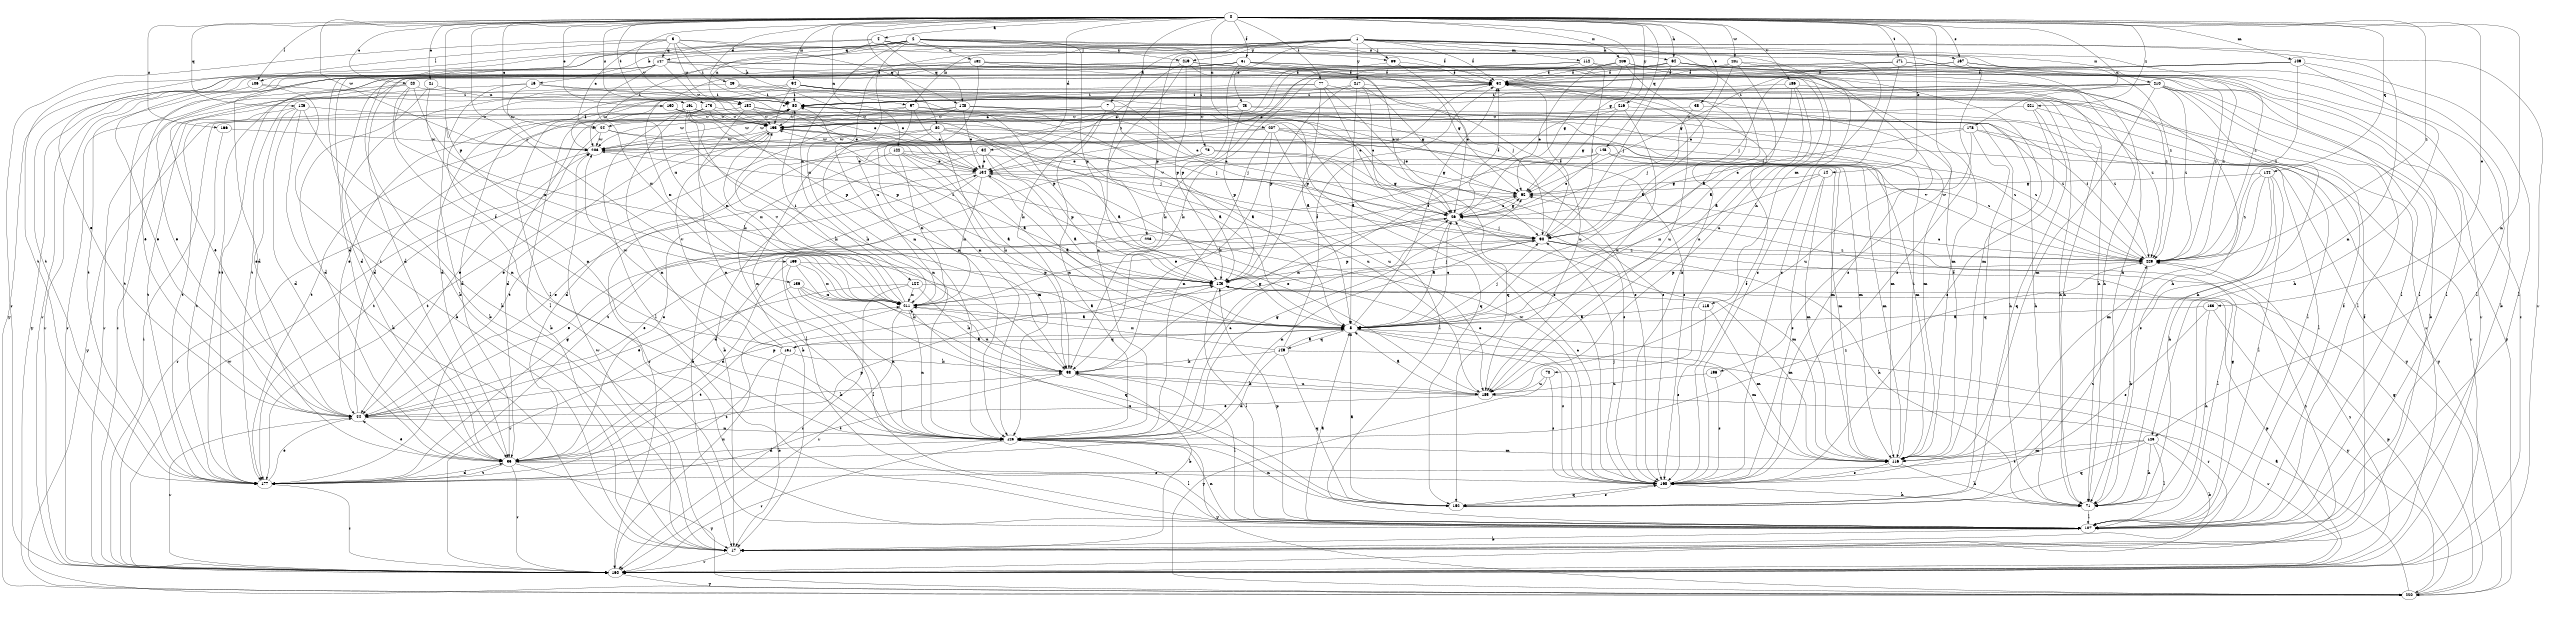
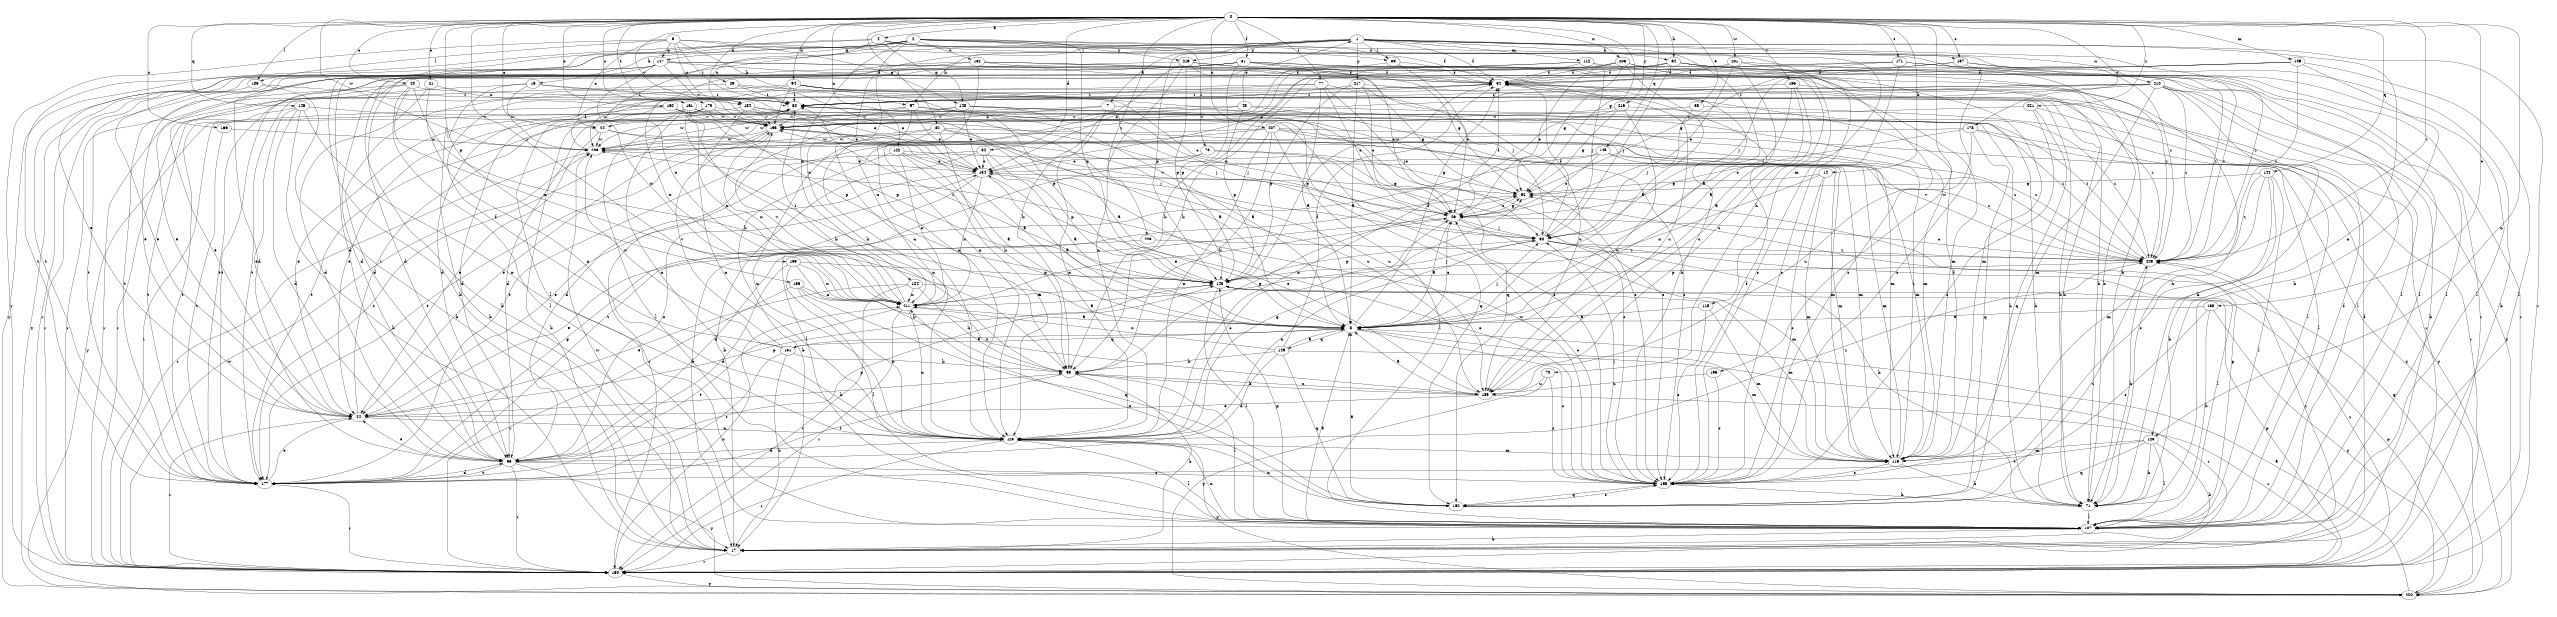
  strict digraph {
    0
    4
    14
    20
    21
    24
    29
    34
    38
    51
    62
    64
    77
    82
    94
    106
    109
    122
    123
    130
    133
    136
    144
    145
    146
    159
    161
    166
    167
    171
    173
    178
    186
    195
    196
    201
    203
    206
    207
    216
    221
    223
    229
    54
    89
    177
    148
    184
    44
    71
    211
    116
    168
    160
    80
    98
    107
    35
    125
    8
    134
    143
    17
    90
    185
    26
    152
    220
    1
    7
    43
    97
    112
    210
    217
    219
    149
    151
    2
    16
    70
    78
    124
    147
    182
    3
    115
    0 -> 4 [label=a]
    0 -> 14 [label=b]
    0 -> 20 [label=c]
    0 -> 21 [label=c]
    0 -> 24 [label=c]
    0 -> 29 [label=d]
    0 -> 34 [label=d]
    0 -> 38 [label=e]
    0 -> 51 [label=f]
    0 -> 62 [label=g]
    0 -> 64 [label=h]
    0 -> 77 [label=i]
    0 -> 82 [label=j]
    0 -> 94 [label=k]
    0 -> 106 [label=l]
    0 -> 109 [label=m]
    0 -> 122 [label=n]
    0 -> 123 [label=n]
    0 -> 130 [label=o]
    0 -> 133 [label=o]
    0 -> 136 [label=p]
    0 -> 144 [label=q]
    0 -> 145 [label=q]
    0 -> 146 [label=q]
    0 -> 159 [label=r]
    0 -> 161 [label=s]
    0 -> 166 [label=s]
    0 -> 167 [label=s]
    0 -> 171 [label=t]
    0 -> 173 [label=t]
    0 -> 178 [label=u]
    0 -> 186 [label=v]
    0 -> 195 [label=v]
    0 -> 196 [label=w]
    0 -> 201 [label=w]
    0 -> 203 [label=w]
    0 -> 206 [label=x]
    0 -> 207 [label=x]
    0 -> 216 [label=y]
    0 -> 221 [label=z]
    0 -> 223 [label=z]
    0 -> 229 [label=z]
    4 -> 54 [label=f]
    4 -> 89 [label=j]
    4 -> 177 [label=t]
    4 -> 148 [label=q]
    4 -> 184 [label=u]
    4 -> 44 [label=e]
    4 -> 71 [label=h]
    14 -> 62 [label=g]
    14 -> 211 [label=x]
    14 -> 116 [label=m]
    14 -> 168 [label=s]
    20 -> 177 [label=t]
    20 -> 211 [label=x]
    20 -> 160 [label=r]
    20 -> 80 [label=i]
    20 -> 98 [label=k]
    20 -> 107 [label=l]
    21 -> 184 [label=u]
    21 -> 35 [label=d]
    21 -> 125 [label=n]
    24 -> 203 [label=w]
    24 -> 44 [label=e]
    24 -> 116 [label=m]
    24 -> 8 [label=a]
    29 -> 71 [label=h]
    29 -> 160 [label=r]
    29 -> 80 [label=i]
    29 -> 134 [label=o]
    34 -> 160 [label=r]
    34 -> 8 [label=a]
    34 -> 134 [label=o]
    34 -> 143 [label=p]
    34 -> 17 [label=b]
    38 -> 195 [label=v]
    38 -> 107 [label=l]
    38 -> 90 [label=j]
    51 -> 62 [label=g]
    51 -> 54 [label=f]
    51 -> 177 [label=t]
    51 -> 44 [label=e]
    51 -> 168 [label=k]
    51 -> 107 [label=l]
    51 -> 143 [label=p]
    51 -> 185 [label=u]
    62 -> 26 [label=c]
    64 -> 229 [label=z]
    64 -> 54 [label=f]
    64 -> 177 [label=t]
    64 -> 160 [label=r]
    64 -> 98 [label=k]
    64 -> 107 [label=l]
    64 -> 90 [label=j]
    77 -> 80 [label=i]
    77 -> 35 [label=d]
    77 -> 8 [label=a]
    77 -> 90 [label=j]
    77 -> 185 [label=u]
    77 -> 26 [label=c]
    82 -> 203 [label=w]
    82 -> 177 [label=t]
    82 -> 116 [label=m]
    82 -> 98 [label=k]
    82 -> 125 [label=n]
    82 -> 90 [label=j]
    82 -> 185 [label=u]
    94 -> 195 [label=v]
    94 -> 71 [label=h]
    94 -> 211 [label=x]
    94 -> 160 [label=r]
    94 -> 80 [label=i]
    94 -> 143 [label=p]
    94 -> 26 [label=c]
    94 -> 152 [label=q]
    106 -> 160 [label=r]
    106 -> 80 [label=i]
    106 -> 17 [label=b]
    109 -> 229 [label=z]
    109 -> 54 [label=f]
    109 -> 71 [label=h]
    109 -> 98 [label=k]
    109 -> 107 [label=l]
    109 -> 134 [label=o]
    122 -> 211 [label=x]
    122 -> 116 [label=m]
    122 -> 125 [label=n]
    122 -> 8 [label=a]
    122 -> 134 [label=o]
    122 -> 17 [label=b]
    123 -> 177 [label=t]
    123 -> 71 [label=h]
    123 -> 116 [label=m]
    123 -> 107 [label=l]
    123 -> 17 [label=b]
    123 -> 152 [label=q]
    130 -> 195 [label=v]
    130 -> 177 [label=t]
    130 -> 168 [label=s]
    130 -> 90 [label=j]
    133 -> 71 [label=h]
    133 -> 168 [label=s]
    133 -> 8 [label=a]
    133 -> 220 [label=y]
    136 -> 211 [label=x]
    136 -> 160 [label=r]
    136 -> 125 [label=n]
    136 -> 185 [label=u]
    136 -> 152 [label=q]
    144 -> 62 [label=g]
    144 -> 229 [label=z]
    144 -> 71 [label=h]
    144 -> 116 [label=m]
    144 -> 168 [label=s]
    144 -> 107 [label=l]
    145 -> 229 [label=z]
    145 -> 177 [label=t]
    145 -> 116 [label=m]
    145 -> 134 [label=o]
    145 -> 26 [label=c]
    146 -> 195 [label=v]
    146 -> 177 [label=t]
    146 -> 44 [label=e]
    146 -> 35 [label=d]
    146 -> 125 [label=n]
    146 -> 17 [label=b]
    159 -> 211 [label=x]
    159 -> 98 [label=k]
    159 -> 107 [label=l]
    159 -> 35 [label=d]
    159 -> 143 [label=p]
    161 -> 195 [label=v]
    161 -> 44 [label=e]
    161 -> 116 [label=m]
    161 -> 98 [label=k]
    161 -> 107 [label=l]
    161 -> 125 [label=n]
    161 -> 143 [label=p]
    166 -> 203 [label=w]
    166 -> 177 [label=t]
    167 -> 54 [label=f]
    167 -> 168 [label=s]
    167 -> 107 [label=l]
    167 -> 17 [label=b]
    167 -> 90 [label=j]
    171 -> 62 [label=g]
    171 -> 229 [label=z]
    171 -> 54 [label=f]
    171 -> 177 [label=t]
    171 -> 168 [label=s]
    171 -> 160 [label=r]
    173 -> 195 [label=v]
    173 -> 98 [label=k]
    173 -> 35 [label=d]
    173 -> 125 [label=n]
    173 -> 143 [label=p]
    173 -> 152 [label=q]
    178 -> 203 [label=w]
    178 -> 107 [label=l]
    178 -> 185 [label=u]
    178 -> 26 [label=c]
    178 -> 152 [label=q]
    178 -> 220 [label=y]
    186 -> 229 [label=z]
    186 -> 80 [label=i]
    186 -> 8 [label=a]
    186 -> 90 [label=j]
    186 -> 185 [label=u]
    195 -> 203 [label=w]
    195 -> 229 [label=z]
    195 -> 177 [label=t]
    195 -> 44 [label=e]
    195 -> 211 [label=x]
    195 -> 185 [label=u]
    196 -> 168 [label=s]
    196 -> 185 [label=u]
    201 -> 229 [label=z]
    201 -> 54 [label=f]
    201 -> 168 [label=s]
    201 -> 35 [label=d]
    201 -> 8 [label=a]
    201 -> 26 [label=c]
    203 -> 54 [label=f]
    203 -> 160 [label=r]
    203 -> 134 [label=o]
    206 -> 62 [label=g]
    206 -> 54 [label=f]
    206 -> 177 [label=t]
    206 -> 116 [label=m]
    206 -> 107 [label=l]
    206 -> 8 [label=a]
    206 -> 26 [label=c]
    207 -> 203 [label=w]
    207 -> 229 [label=z]
    207 -> 116 [label=m]
    207 -> 98 [label=k]
    207 -> 107 [label=l]
    207 -> 35 [label=d]
    207 -> 125 [label=n]
    207 -> 220 [label=y]
    216 -> 62 [label=g]
    216 -> 195 [label=v]
    216 -> 229 [label=z]
    216 -> 125 [label=n]
    216 -> 185 [label=u]
    221 -> 195 [label=v]
    221 -> 168 [label=s]
    221 -> 160 [label=r]
    221 -> 152 [label=q]
    223 -> 229 [label=z]
    223 -> 44 [label=e]
    229 -> 195 [label=v]
    229 -> 71 [label=h]
    229 -> 80 [label=i]
    229 -> 143 [label=p]
    229 -> 26 [label=c]
    54 -> 80 [label=i]
    54 -> 143 [label=p]
    54 -> 185 [label=u]
    89 -> 54 [label=f]
    89 -> 168 [label=s]
    89 -> 125 [label=n]
    89 -> 26 [label=c]
    177 -> 62 [label=g]
    177 -> 44 [label=e]
    177 -> 160 [label=r]
    177 -> 35 [label=d]
    148 -> 195 [label=v]
    148 -> 203 [label=w]
    148 -> 229 [label=z]
    148 -> 177 [label=t]
    148 -> 168 [label=s]
    148 -> 134 [label=o]
    148 -> 26 [label=c]
    184 -> 195 [label=v]
    184 -> 71 [label=h]
    184 -> 211 [label=x]
    184 -> 8 [label=a]
    184 -> 134 [label=o]
    184 -> 220 [label=y]
    44 -> 160 [label=r]
    44 -> 80 [label=i]
    44 -> 98 [label=k]
    44 -> 125 [label=n]
    44 -> 143 [label=p]
    71 -> 107 [label=l]
    211 -> 195 [label=v]
    211 -> 177 [label=t]
    211 -> 160 [label=r]
    211 -> 80 [label=i]
    211 -> 125 [label=n]
    211 -> 8 [label=a]
    211 -> 26 [label=e]
    116 -> 54 [label=f]
    116 -> 71 [label=h]
    116 -> 168 [label=s]
    116 -> 80 [label=i]
    168 -> 203 [label=w]
    168 -> 54 [label=f]
    168 -> 71 [label=h]
    168 -> 134 [label=o]
    168 -> 90 [label=j]
    168 -> 26 [label=c]
    168 -> 152 [label=q]
    160 -> 203 [label=w]
    160 -> 229 [label=z]
    160 -> 211 [label=x]
    160 -> 80 [label=i]
    160 -> 143 [label=p]
    160 -> 220 [label=y]
    80 -> 195 [label=v]
    80 -> 203 [label=w]
    80 -> 8 [label=a]
    80 -> 17 [label=b]
    98 -> 62 [label=g]
    98 -> 177 [label=t]
    98 -> 107 [label=l]
    98 -> 17 [label=b]
    98 -> 185 [label=u]
    107 -> 62 [label=g]
    107 -> 54 [label=f]
    107 -> 125 [label=n]
    107 -> 8 [label=a]
    107 -> 143 [label=p]
    107 -> 17 [label=b]
    35 -> 177 [label=t]
    35 -> 44 [label=e]
    35 -> 168 [label=s]
    35 -> 160 [label=r]
    35 -> 134 [label=o]
    35 -> 143 [label=p]
    35 -> 220 [label=y]
    125 -> 62 [label=g]
    125 -> 229 [label=z]
    125 -> 116 [label=m]
    125 -> 160 [label=r]
    125 -> 107 [label=l]
    125 -> 35 [label=d]
    125 -> 26 [label=c]
    125 -> 220 [label=y]
    8 -> 54 [label=f]
    8 -> 116 [label=m]
    8 -> 168 [label=s]
    8 -> 90 [label=j]
    8 -> 26 [label=c]
    8 -> 149 [label=q]
    8 -> 151 [label=q]
    134 -> 62 [label=g]
    134 -> 44 [label=e]
    134 -> 211 [label=x]
    134 -> 8 [label=a]
    134 -> 17 [label=b]
    143 -> 211 [label=x]
    143 -> 116 [label=m]
    143 -> 80 [label=i]
    143 -> 107 [label=l]
    143 -> 90 [label=j]
    17 -> 203 [label=w]
    17 -> 229 [label=z]
    17 -> 54 [label=f]
    17 -> 160 [label=r]
    90 -> 229 [label=z]
    90 -> 54 [label=f]
-   90 -> 44 [label=e]
+   130 -> 44 [label=e]
    90 -> 71 [label=h]
    90 -> 107 [label=l]
    90 -> 125 [label=n]
    90 -> 143 [label=p]
    185 -> 44 [label=e]
    185 -> 160 [label=r]
    185 -> 98 [label=k]
    185 -> 8 [label=a]
    185 -> 134 [label=o]
    26 -> 62 [label=g]
    26 -> 195 [label=v]
    26 -> 54 [label=f]
    26 -> 116 [label=m]
    26 -> 35 [label=d]
    26 -> 8 [label=a]
    26 -> 90 [label=j]
    152 -> 229 [label=z]
    152 -> 211 [label=x]
    152 -> 168 [label=s]
    152 -> 125 [label=n]
    152 -> 8 [label=a]
    220 -> 62 [label=g]
    220 -> 8 [label=a]
    220 -> 143 [label=p]
    1 -> 64 [label=h]
    1 -> 123 [label=n]
    1 -> 229 [label=z]
    1 -> 54 [label=f]
    1 -> 89 [label=j]
    1 -> 177 [label=t]
    1 -> 211 [label=x]
    1 -> 160 [label=r]
    1 -> 35 [label=d]
    1 -> 8 [label=a]
    1 -> 143 [label=p]
    1 -> 7 [label=a]
-   1 -> 43 [label=e]
+   43 -> 1 [label=e]
    1 -> 97 [label=k]
    1 -> 112 [label=m]
    1 -> 210 [label=x]
    1 -> 217 [label=y]
    1 -> 219 [label=y]
    7 -> 24 [label=c]
    7 -> 116 [label=m]
    7 -> 35 [label=d]
    7 -> 125 [label=n]
    7 -> 90 [label=j]
    43 -> 195 [label=v]
    43 -> 177 [label=t]
    43 -> 71 [label=h]
    43 -> 168 [label=s]
    43 -> 143 [label=p]
    97 -> 195 [label=v]
    97 -> 203 [label=w]
    97 -> 168 [label=s]
    97 -> 125 [label=n]
    97 -> 8 [label=a]
    97 -> 134 [label=o]
    112 -> 54 [label=f]
    112 -> 107 [label=l]
    112 -> 35 [label=d]
    112 -> 134 [label=o]
    112 -> 90 [label=j]
    210 -> 203 [label=w]
    210 -> 229 [label=z]
    210 -> 71 [label=h]
    210 -> 211 [label=x]
    210 -> 116 [label=m]
    210 -> 80 [label=i]
    210 -> 107 [label=l]
    210 -> 35 [label=d]
    210 -> 17 [label=b]
    210 -> 220 [label=y]
    217 -> 62 [label=g]
    217 -> 160 [label=r]
    217 -> 80 [label=i]
    217 -> 8 [label=a]
    217 -> 143 [label=p]
    217 -> 26 [label=c]
    219 -> 54 [label=f]
    219 -> 44 [label=e]
    219 -> 71 [label=h]
    219 -> 98 [label=k]
    219 -> 125 [label=n]
    219 -> 143 [label=p]
    219 -> 26 [label=c]
    149 -> 54 [label=f]
    149 -> 211 [label=x]
    149 -> 160 [label=r]
    149 -> 98 [label=k]
    149 -> 35 [label=d]
    149 -> 8 [label=a]
    149 -> 152 [label=q]
    151 -> 195 [label=v]
    151 -> 203 [label=w]
    151 -> 54 [label=f]
    151 -> 177 [label=t]
    151 -> 98 [label=k]
    151 -> 8 [label=a]
    151 -> 17 [label=b]
    2 -> 167 [label=s]
    2 -> 229 [label=z]
    2 -> 211 [label=x]
    2 -> 125 [label=n]
    2 -> 143 [label=p]
    2 -> 17 [label=b]
    2 -> 220 [label=y]
    2 -> 219 [label=y]
    2 -> 16 [label=b]
    2 -> 70 [label=h]
    2 -> 78 [label=i]
    2 -> 124 [label=n]
    2 -> 147 [label=q]
    2 -> 182 [label=u]
    16 -> 203 [label=w]
    16 -> 44 [label=e]
    16 -> 80 [label=i]
    16 -> 134 [label=o]
    16 -> 17 [label=b]
    70 -> 168 [label=s]
    70 -> 185 [label=u]
    70 -> 220 [label=y]
    78 -> 62 [label=g]
    78 -> 168 [label=s]
    78 -> 107 [label=l]
    78 -> 134 [label=o]
    124 -> 44 [label=e]
    124 -> 211 [label=x]
    124 -> 160 [label=r]
    124 -> 98 [label=k]
    124 -> 8 [label=a]
    147 -> 195 [label=v]
    147 -> 54 [label=f]
    147 -> 44 [label=e]
    147 -> 71 [label=h]
    147 -> 211 [label=x]
    147 -> 116 [label=m]
    147 -> 160 [label=r]
    147 -> 220 [label=y]
    182 -> 54 [label=f]
    182 -> 71 [label=h]
    182 -> 35 [label=d]
    182 -> 125 [label=n]
    182 -> 17 [label=b]
    182 -> 90 [label=j]
    3 -> 24 [label=c]
    3 -> 106 [label=l]
    3 -> 148 [label=q]
    3 -> 184 [label=u]
    3 -> 160 [label=r]
    3 -> 80 [label=i]
    3 -> 97 [label=k]
    3 -> 147 [label=q]
    3 -> 115 [label=m]
    115 -> 116 [label=m]
    115 -> 168 [label=s]
    115 -> 8 [label=a]
  }
